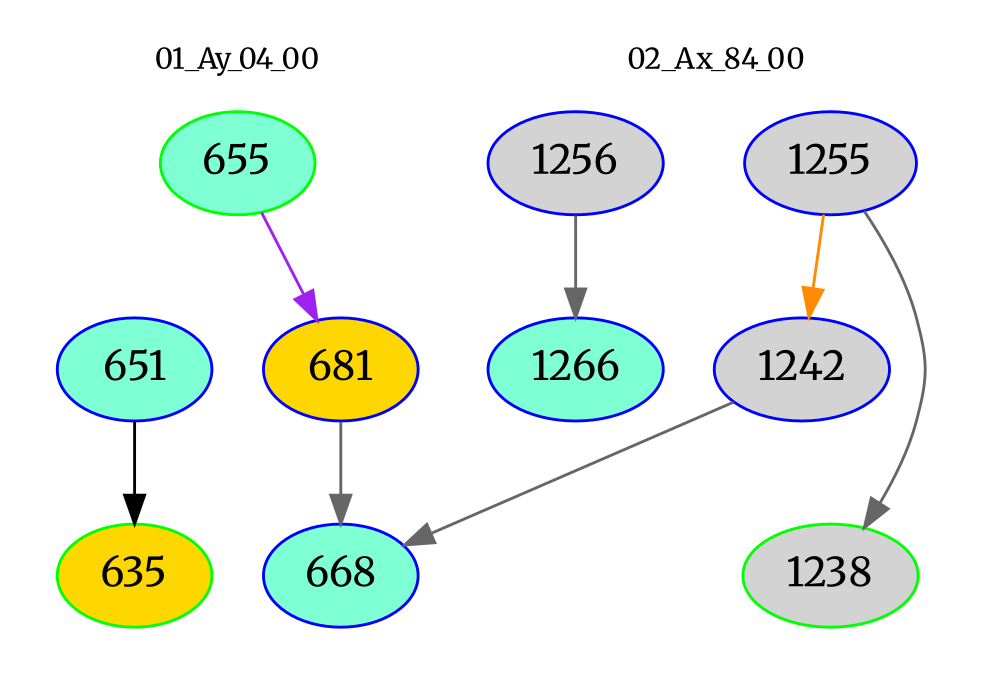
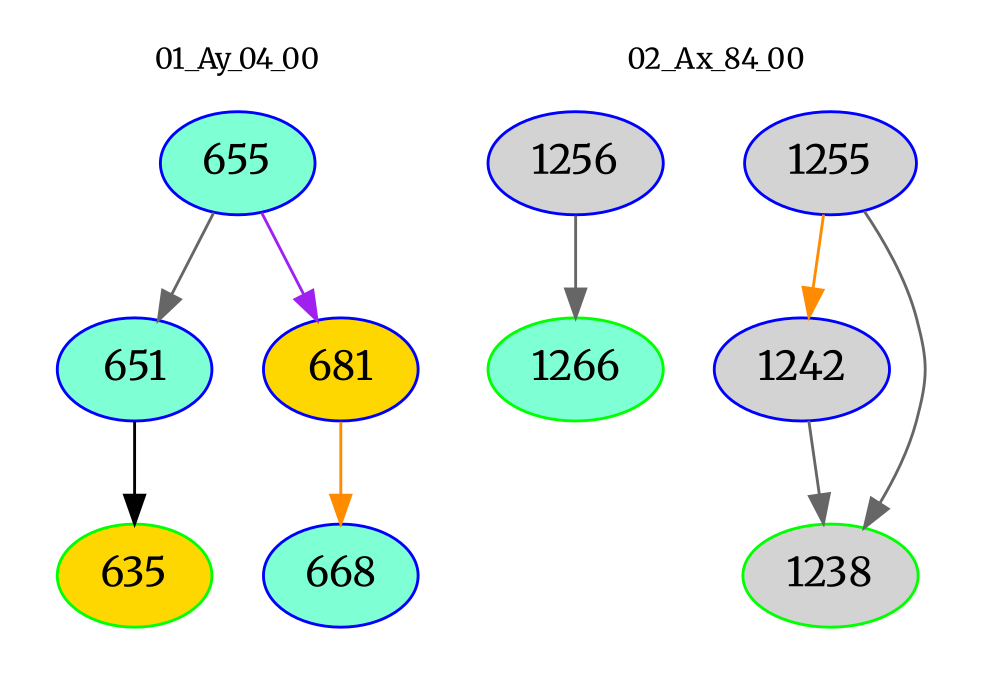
  digraph {
    fontname=Merriweather
    node [color=blue fillcolor=aquamarine fontname=Merriweather style=filled]
    edge [color=gray40 fontname=Merriweather]
-   n1 [color=green label=655]
+   n1 [label=655]
    n2 [label=651]
    n3 [fillcolor=gold label=681]
    n4 [color=green fillcolor=gold label=635]
    n5 [label=668]
    n6 [fillcolor=lightgrey label=1255]
    n7 [fillcolor=lightgrey label=1242]
    n8 [fillcolor=lightgrey label=1256]
    n9 [color=green fillcolor=lightgrey label=1238]
-   n10 [label=1266]
+   n10 [color=green label=1266]
    subgraph cluster_1 {
      color=white
      fontsize=10
      label="01_Ay_04_00"
      n1
      n2
      n3
      n4
      n5
    }
    subgraph cluster_2 {
      color=white
      fontsize=10
      label="02_Ax_84_00"
      n6
      n7
      n8
      n9
      n10
    }
+   n1 -> n2
    n1 -> n3 [color=purple]
    n2 -> n4 [color=black]
-   n3 -> n5
+   n3 -> n5 [color=darkorange]
    n6 -> n7 [color=darkorange]
    n6 -> n9
-   n7 -> n5
+   n7 -> n9
    n8 -> n10
  }
